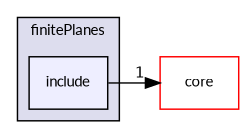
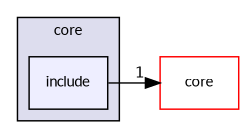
  digraph {
    compound=true
    rankdir=LR
    fontname=Lato
    node [fontname=Lato fontsize=10 shape=box style=filled]
    n1 [fillcolor="#eeeeff" label=include pencolor=black]
    n2 [color=red fillcolor=white label=core]
    subgraph cluster_1 {
      bgcolor="#ddddee"
      fontsize=10
-     label=finitePlanes
+     label=core
      pencolor=black
      n1
    }
    n1 -> n2 [headlabel=1 labeldistance=1.5 labelfontname=Helvetica labelfontsize=10 fontname=Lato]
  }
